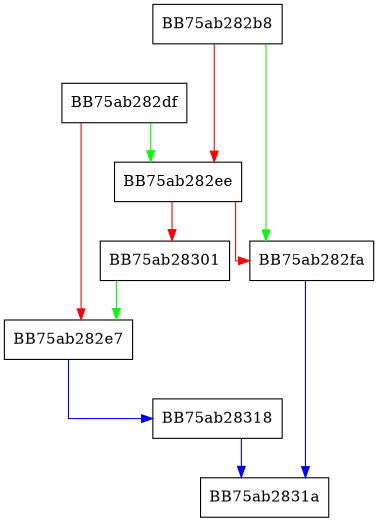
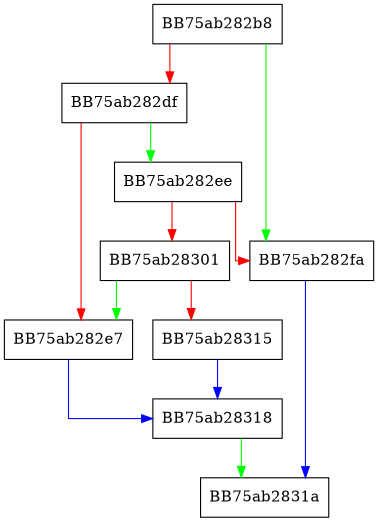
  digraph {
    splines=ortho
    node [shape=box]
    edge [color=red]
    BB75ab282b8
    BB75ab282df
    BB75ab282fa
    BB75ab282ee
    BB75ab282e7
    BB75ab28301
    BB75ab28318
+   BB75ab28315
    BB75ab2831a
-   BB75ab282b8 -> BB75ab282ee
+   BB75ab282b8 -> BB75ab282df
    BB75ab282b8 -> BB75ab282fa [color=green]
    BB75ab282df -> BB75ab282ee [color=green]
    BB75ab282df -> BB75ab282e7
    BB75ab282fa -> BB75ab2831a [color=blue]
    BB75ab282ee -> BB75ab282fa
    BB75ab282ee -> BB75ab28301
    BB75ab282e7 -> BB75ab28318 [color=blue]
    BB75ab28301 -> BB75ab282e7 [color=green]
-   BB75ab28318 -> BB75ab2831a [color=blue]
+   BB75ab28301 -> BB75ab28315
+   BB75ab28318 -> BB75ab2831a [color=green]
+   BB75ab28315 -> BB75ab28318 [color=blue]
  }
